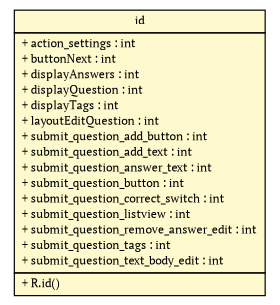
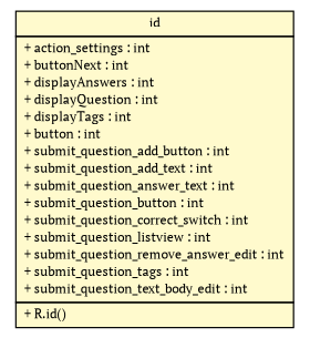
  digraph {
    nodesep=0.25
    ranksep=0.5
    fontname="PT Serif"
-   n1 [fontcolor=black fontname="PT Serif" fontsize=10.0 label=<<table title="epfl.sweng.R.id" border="0" cellborder="1" cellspacing="0" cellpadding="2" port="p" bgcolor="lemonChiffon" href="./R.id.html"> 		<tr><td><table border="0" cellspacing="0" cellpadding="1"> <tr><td align="center" balign="center"> id </td></tr> 		</table></td></tr> 		<tr><td><table border="0" cellspacing="0" cellpadding="1"> <tr><td align="left" balign="left"> + action_settings : int </td></tr> <tr><td align="left" balign="left"> + buttonNext : int </td></tr> <tr><td align="left" balign="left"> + displayAnswers : int </td></tr> <tr><td align="left" balign="left"> + displayQuestion : int </td></tr> <tr><td align="left" balign="left"> + displayTags : int </td></tr> <tr><td align="left" balign="left"> + layoutEditQuestion : int </td></tr> <tr><td align="left" balign="left"> + submit_question_add_button : int </td></tr> <tr><td align="left" balign="left"> + submit_question_add_text : int </td></tr> <tr><td align="left" balign="left"> + submit_question_answer_text : int </td></tr> <tr><td align="left" balign="left"> + submit_question_button : int </td></tr> <tr><td align="left" balign="left"> + submit_question_correct_switch : int </td></tr> <tr><td align="left" balign="left"> + submit_question_listview : int </td></tr> <tr><td align="left" balign="left"> + submit_question_remove_answer_edit : int </td></tr> <tr><td align="left" balign="left"> + submit_question_tags : int </td></tr> <tr><td align="left" balign="left"> + submit_question_text_body_edit : int </td></tr> 		</table></td></tr> 		<tr><td><table border="0" cellspacing="0" cellpadding="1"> <tr><td align="left" balign="left"> + R.id() </td></tr> 		</table></td></tr> 		</table>> shape=plaintext]
+   n1 [fontcolor=black fontname="PT Serif" fontsize=10.0 label=<<table title="epfl.sweng.R.id" border="0" cellborder="1" cellspacing="0" cellpadding="2" port="p" bgcolor="lemonChiffon" href="./R.id.html"> 		<tr><td><table border="0" cellspacing="0" cellpadding="1"> <tr><td align="center" balign="center"> id </td></tr> 		</table></td></tr> 		<tr><td><table border="0" cellspacing="0" cellpadding="1"> <tr><td align="left" balign="left"> + action_settings : int </td></tr> <tr><td align="left" balign="left"> + buttonNext : int </td></tr> <tr><td align="left" balign="left"> + displayAnswers : int </td></tr> <tr><td align="left" balign="left"> + displayQuestion : int </td></tr> <tr><td align="left" balign="left"> + displayTags : int </td></tr> <tr><td align="left" balign="left"> + button : int </td></tr> <tr><td align="left" balign="left"> + submit_question_add_button : int </td></tr> <tr><td align="left" balign="left"> + submit_question_add_text : int </td></tr> <tr><td align="left" balign="left"> + submit_question_answer_text : int </td></tr> <tr><td align="left" balign="left"> + submit_question_button : int </td></tr> <tr><td align="left" balign="left"> + submit_question_correct_switch : int </td></tr> <tr><td align="left" balign="left"> + submit_question_listview : int </td></tr> <tr><td align="left" balign="left"> + submit_question_remove_answer_edit : int </td></tr> <tr><td align="left" balign="left"> + submit_question_tags : int </td></tr> <tr><td align="left" balign="left"> + submit_question_text_body_edit : int </td></tr> 		</table></td></tr> 		<tr><td><table border="0" cellspacing="0" cellpadding="1"> <tr><td align="left" balign="left"> + R.id() </td></tr> 		</table></td></tr> 		</table>> shape=plaintext]
  }
